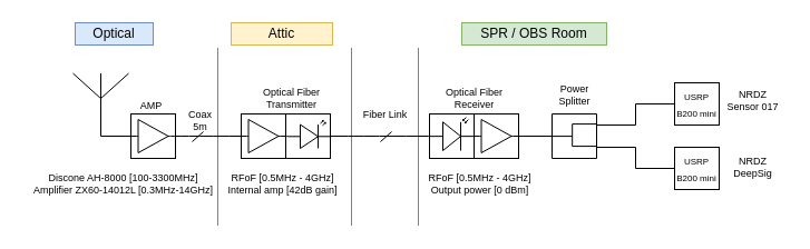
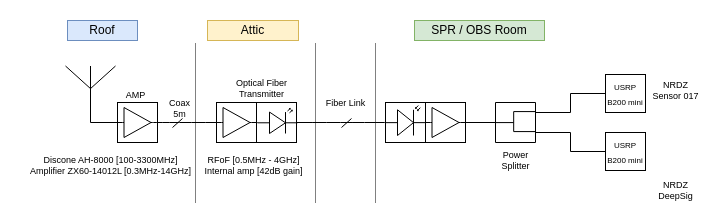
  <mxCell id="0" />
  <mxCell id="1" parent="0" />
  <mxCell id="2" value="" style="group" parent="1" vertex="1" connectable="0"><mxGeometry x="117" y="102" width="40" height="40" as="geometry" /></mxCell>
  <mxCell id="3" value="" style="group" parent="2" vertex="1" connectable="0"><mxGeometry width="40" height="40" as="geometry" /></mxCell>
  <mxCell id="4" value="" style="rounded=0;whiteSpace=wrap;html=1;strokeColor=#000000;gradientColor=none;" parent="3" vertex="1"><mxGeometry width="40" height="40" as="geometry" /></mxCell>
  <mxCell id="5" value="" style="verticalLabelPosition=bottom;shadow=0;dashed=0;align=center;fillColor=#ffffff;html=1;verticalAlign=top;strokeWidth=1;shape=mxgraph.electrical.abstract.amplifier;strokeColor=#000000;gradientColor=none;" parent="3" vertex="1"><mxGeometry x="5" y="5" width="30" height="30" as="geometry" /></mxCell>
  <mxCell id="6" style="edgeStyle=orthogonalEdgeStyle;rounded=0;orthogonalLoop=1;jettySize=auto;html=1;entryX=1;entryY=0.25;entryDx=0;entryDy=0;fontSize=8;endArrow=none;endFill=0;" edge="1" parent="1" source="7" target="42"><mxGeometry relative="1" as="geometry" /></mxCell>
  <mxCell id="7" value="&lt;font style=&quot;font-size: 8px&quot;&gt;USRP&lt;br&gt;B200 mini&lt;/font&gt;" style="rounded=0;whiteSpace=wrap;html=1;strokeColor=#000000;gradientColor=none;" parent="1" vertex="1"><mxGeometry x="605" y="74" width="40" height="38" as="geometry" /></mxCell>
  <mxCell id="8" style="edgeStyle=orthogonalEdgeStyle;curved=1;html=1;exitX=0;exitY=0.5;shadow=0;startArrow=none;startFill=0;startSize=1;endArrow=none;endFill=0;endSize=6;jettySize=auto;orthogonalLoop=1;strokeColor=#000000;strokeWidth=1;entryX=1;entryY=0.5;" parent="1" source="10" target="14" edge="1"><mxGeometry relative="1" as="geometry"><mxPoint x="395" y="122" as="targetPoint" /><Array as="points" /></mxGeometry></mxCell>
  <mxCell id="9" style="edgeStyle=orthogonalEdgeStyle;rounded=0;orthogonalLoop=1;jettySize=auto;html=1;exitX=1;exitY=0.5;exitDx=0;exitDy=0;endArrow=none;endFill=0;" edge="1" parent="1" source="10"><mxGeometry relative="1" as="geometry"><mxPoint x="495" y="122" as="targetPoint" /></mxGeometry></mxCell>
  <mxCell id="10" value="" style="rounded=0;whiteSpace=wrap;html=1;strokeColor=#000000;gradientColor=none;" parent="1" vertex="1"><mxGeometry x="425" y="102" width="40" height="40" as="geometry" /></mxCell>
  <mxCell id="11" value="SPR / OBS Room" style="text;html=1;strokeColor=#82b366;fillColor=#d5e8d4;align=center;verticalAlign=middle;whiteSpace=wrap;rounded=0;" parent="1" vertex="1"><mxGeometry x="414" y="20" width="130" height="20" as="geometry" /></mxCell>
  <mxCell id="12" value="AMP" style="text;html=1;resizable=0;points=[];autosize=1;align=center;verticalAlign=top;spacingTop=-4;fontSize=9;" parent="1" vertex="1"><mxGeometry x="115" y="87" width="40" height="10" as="geometry" /></mxCell>
- <mxCell id="13" value="Power&lt;br&gt;Splitter" style="text;html=1;resizable=0;points=[];autosize=1;align=center;verticalAlign=middle;spacingTop=-4;fontSize=9;" parent="1" vertex="1"><mxGeometry x="495" y="77" width="40" height="20" as="geometry" /></mxCell>
+ <mxCell id="13" value="Power&lt;br&gt;Splitter" style="text;html=1;resizable=0;points=[];autosize=1;align=center;verticalAlign=middle;spacingTop=-4;fontSize=9;" parent="1" vertex="1"><mxGeometry x="495" y="152" width="40" height="20" as="geometry" /></mxCell>
  <mxCell id="14" value="" style="rounded=0;whiteSpace=wrap;html=1;strokeColor=#000000;gradientColor=none;" parent="1" vertex="1"><mxGeometry x="256" y="102" width="40" height="40" as="geometry" /></mxCell>
  <mxCell id="15" value="Fiber Link" style="text;html=1;resizable=0;points=[];autosize=1;align=center;verticalAlign=top;spacingTop=-4;fontSize=9;" parent="1" vertex="1"><mxGeometry x="315" y="95" width="60" height="10" as="geometry" /></mxCell>
  <mxCell id="16" value="" style="endArrow=none;html=1;strokeColor=#000000;strokeWidth=1;fontSize=36;entryX=0;entryY=0.5;entryPerimeter=0;exitX=0.5;exitY=1;exitDx=0;exitDy=0;exitPerimeter=0;" parent="1" target="5" edge="1" source="36"><mxGeometry width="50" height="50" relative="1" as="geometry"><mxPoint x="115" y="122" as="sourcePoint" /><mxPoint x="155" y="162" as="targetPoint" /></mxGeometry></mxCell>
  <mxCell id="17" value="" style="group" parent="1" vertex="1" connectable="0"><mxGeometry x="216" y="102" width="40" height="40" as="geometry" /></mxCell>
  <mxCell id="18" value="" style="group" parent="17" vertex="1" connectable="0"><mxGeometry width="40" height="40" as="geometry" /></mxCell>
  <mxCell id="19" value="" style="rounded=0;whiteSpace=wrap;html=1;strokeColor=#000000;gradientColor=none;" parent="18" vertex="1"><mxGeometry width="40" height="40" as="geometry" /></mxCell>
  <mxCell id="20" value="" style="verticalLabelPosition=bottom;shadow=0;dashed=0;align=center;fillColor=#ffffff;html=1;verticalAlign=top;strokeWidth=1;shape=mxgraph.electrical.abstract.amplifier;strokeColor=#000000;gradientColor=none;" parent="18" vertex="1"><mxGeometry x="5" y="5" width="30" height="30" as="geometry" /></mxCell>
  <mxCell id="21" value="Optical Fiber&lt;br&gt;Transmitter" style="text;html=1;resizable=0;points=[];autosize=1;align=center;verticalAlign=top;spacingTop=-4;fontSize=9;" parent="1" vertex="1"><mxGeometry x="226" y="75" width="70" height="20" as="geometry" /></mxCell>
  <mxCell id="22" style="rounded=0;jumpSize=5;html=1;startArrow=none;startFill=0;endArrow=none;endFill=0;jettySize=auto;orthogonalLoop=1;strokeColor=#000000;strokeWidth=1;fontSize=36;" parent="1" edge="1"><mxGeometry relative="1" as="geometry"><mxPoint x="351" y="118" as="sourcePoint" /><mxPoint x="341" y="127" as="targetPoint" /></mxGeometry></mxCell>
  <mxCell id="23" value="" style="endArrow=none;dashed=1;html=1;strokeColor=#000000;strokeWidth=1;fontSize=36;dashPattern=1 1;" parent="1" edge="1"><mxGeometry width="50" height="50" relative="1" as="geometry"><mxPoint x="195" y="202" as="sourcePoint" /><mxPoint x="195" y="42" as="targetPoint" /></mxGeometry></mxCell>
  <mxCell id="24" value="" style="endArrow=none;dashed=1;html=1;strokeColor=#000000;strokeWidth=1;fontSize=36;dashPattern=1 1;" parent="1" edge="1"><mxGeometry width="50" height="50" relative="1" as="geometry"><mxPoint x="315" y="202" as="sourcePoint" /><mxPoint x="315" y="42" as="targetPoint" /></mxGeometry></mxCell>
- <mxCell id="25" value="Optical" style="text;html=1;strokeColor=#6c8ebf;fillColor=#dae8fc;align=center;verticalAlign=middle;whiteSpace=wrap;rounded=0;" parent="1" vertex="1"><mxGeometry x="67" y="20" width="70" height="20" as="geometry" /></mxCell>
+ <mxCell id="25" value="Roof" style="text;html=1;strokeColor=#6c8ebf;fillColor=#dae8fc;align=center;verticalAlign=middle;whiteSpace=wrap;rounded=0;" parent="1" vertex="1"><mxGeometry x="67" y="20" width="70" height="20" as="geometry" /></mxCell>
  <mxCell id="26" value="Attic" style="text;html=1;strokeColor=#d6b656;fillColor=#fff2cc;align=center;verticalAlign=middle;whiteSpace=wrap;rounded=0;" parent="1" vertex="1"><mxGeometry x="207" y="20" width="91" height="20" as="geometry" /></mxCell>
  <mxCell id="27" value="Discone AH-8000 [100-3300MHz]&lt;br&gt;Amplifier ZX60-14012L [0.3MHz-14GHz]" style="text;html=1;resizable=0;points=[];autosize=1;align=center;verticalAlign=top;spacingTop=-4;fontSize=9;" parent="1" vertex="1"><mxGeometry x="20" y="152" width="180" height="20" as="geometry" /></mxCell>
  <mxCell id="28" style="edgeStyle=orthogonalEdgeStyle;rounded=0;orthogonalLoop=1;jettySize=auto;html=1;exitX=0;exitY=0.5;exitDx=0;exitDy=0;exitPerimeter=0;entryX=0;entryY=0.5;entryDx=0;entryDy=0;endArrow=none;endFill=0;" parent="1" source="29" target="10" edge="1"><mxGeometry relative="1" as="geometry" /></mxCell>
  <mxCell id="29" value="" style="verticalLabelPosition=bottom;shadow=0;dashed=0;align=center;fillColor=#ffffff;html=1;verticalAlign=top;strokeWidth=1;shape=mxgraph.electrical.abstract.amplifier;strokeColor=#000000;gradientColor=none;" parent="1" vertex="1"><mxGeometry x="430" y="107" width="30" height="30" as="geometry" /></mxCell>
  <mxCell id="30" style="edgeStyle=orthogonalEdgeStyle;rounded=0;orthogonalLoop=1;jettySize=auto;html=1;exitX=1;exitY=0.5;exitDx=0;exitDy=0;exitPerimeter=0;entryX=1.167;entryY=0.511;entryDx=0;entryDy=0;entryPerimeter=0;endArrow=none;endFill=0;" parent="1" source="29" target="29" edge="1"><mxGeometry relative="1" as="geometry" /></mxCell>
  <mxCell id="31" style="edgeStyle=orthogonalEdgeStyle;curved=1;html=1;exitX=1;exitY=0.5;exitPerimeter=0;shadow=0;startArrow=none;startFill=0;startSize=1;endArrow=none;endFill=0;endSize=6;jettySize=auto;orthogonalLoop=1;strokeColor=#000000;strokeWidth=1;entryX=0;entryY=0.5;entryDx=0;entryDy=0;entryPerimeter=0;" parent="1" source="5" target="20" edge="1"><mxGeometry relative="1" as="geometry"><mxPoint x="255" y="122" as="targetPoint" /><Array as="points" /></mxGeometry></mxCell>
  <mxCell id="32" value="" style="verticalLabelPosition=bottom;shadow=0;dashed=0;align=center;html=1;verticalAlign=top;shape=mxgraph.electrical.opto_electronics.led_2;pointerEvents=1;" parent="1" vertex="1"><mxGeometry x="257" y="108" width="40" height="25" as="geometry" /></mxCell>
  <mxCell id="33" value="" style="endArrow=none;dashed=1;html=1;strokeColor=#000000;strokeWidth=1;fontSize=36;dashPattern=1 1;" parent="1" edge="1"><mxGeometry width="50" height="50" relative="1" as="geometry"><mxPoint x="375" y="202" as="sourcePoint" /><mxPoint x="375" y="42" as="targetPoint" /></mxGeometry></mxCell>
  <mxCell id="34" value="" style="rounded=0;whiteSpace=wrap;html=1;strokeColor=#000000;gradientColor=none;" parent="1" vertex="1"><mxGeometry x="385" y="102" width="40" height="40" as="geometry" /></mxCell>
  <mxCell id="35" value="" style="verticalLabelPosition=bottom;shadow=0;dashed=0;align=center;html=1;verticalAlign=top;shape=mxgraph.electrical.opto_electronics.photodiode;pointerEvents=1;" parent="1" vertex="1"><mxGeometry x="385" y="105" width="40" height="30" as="geometry" /></mxCell>
  <mxCell id="36" value="" style="verticalLabelPosition=bottom;shadow=0;dashed=0;align=center;html=1;verticalAlign=top;shape=mxgraph.electrical.radio.aerial_-_antenna_1;" vertex="1" parent="1"><mxGeometry x="65" y="65.5" width="50" height="56.5" as="geometry" /></mxCell>
  <mxCell id="37" style="edgeStyle=orthogonalEdgeStyle;rounded=0;orthogonalLoop=1;jettySize=auto;html=1;exitX=1;exitY=0.5;exitDx=0;exitDy=0;exitPerimeter=0;entryX=0;entryY=0.57;entryDx=0;entryDy=0;entryPerimeter=0;endArrow=none;endFill=0;" edge="1" parent="1" source="20" target="32"><mxGeometry relative="1" as="geometry" /></mxCell>
  <mxCell id="38" value="RFoF [0.5MHz - 4GHz]&lt;br&gt;Internal amp [42dB gain]" style="text;html=1;resizable=0;points=[];autosize=1;align=center;verticalAlign=top;spacingTop=-4;fontSize=9;" vertex="1" parent="1"><mxGeometry x="197.5" y="152" width="110" height="20" as="geometry" /></mxCell>
- <mxCell id="39" value="Optical Fiber&lt;br&gt;Receiver" style="text;html=1;resizable=0;points=[];autosize=1;align=center;verticalAlign=top;spacingTop=-4;fontSize=9;" vertex="1" parent="1"><mxGeometry x="390" y="75" width="70" height="20" as="geometry" /></mxCell>
- <mxCell id="40" value="RFoF [0.5MHz - 4GHz]&lt;br&gt;Output power [0 dBm]" style="text;html=1;resizable=0;points=[];autosize=1;align=center;verticalAlign=top;spacingTop=-4;fontSize=9;" vertex="1" parent="1"><mxGeometry x="375" y="152" width="110" height="20" as="geometry" /></mxCell>
  <mxCell id="41" style="vsdxID=259;fillColor=none;gradientColor=none;spacingTop=-2;spacingBottom=-2;spacingLeft=-2;spacingRight=-2;labelBackgroundColor=none;rounded=0;strokeColor=none;html=1;whiteSpace=wrap;" vertex="1" parent="1"><mxGeometry x="495" y="102" width="40" height="40" as="geometry" /></mxCell>
  <mxCell id="42" style="vsdxID=260;fillColor=none;gradientColor=none;spacingTop=-2;spacingBottom=-2;spacingLeft=-2;spacingRight=-2;labelBackgroundColor=none;rounded=0;strokeColor=none;html=1;whiteSpace=wrap;" vertex="1" parent="41"><mxGeometry width="40" height="40" as="geometry" /></mxCell>
  <mxCell id="43" style="vsdxID=261;fillColor=#FFFFFF;gradientColor=none;shape=stencil(nZBLDoAgDERP0z3SIyjew0SURgSD+Lu9kMZoXLhwN9O+tukAlrNpJg1SzDH4QW/URgNYgZTkjA4UkwJUgGXng+6DX1zLfmoymdXo17xh5zmRJ6Q42BWCfc2oJfdAr+Yv+AP9Cb7OJ3H/2JG1HNGz/84klThPVCc=);spacingTop=-2;spacingBottom=-2;spacingLeft=-2;spacingRight=-2;labelBackgroundColor=none;rounded=0;html=1;whiteSpace=wrap;" vertex="1" parent="42"><mxGeometry width="40" height="40" as="geometry" /></mxCell>
  <mxCell id="44" style="vsdxID=262;edgeStyle=none;startArrow=none;endArrow=none;startSize=3;endSize=3;spacingTop=-2;spacingBottom=-2;spacingLeft=-2;spacingRight=-2;verticalAlign=middle;html=1;labelBackgroundColor=#ffffff;rounded=0;" edge="1" parent="42"><mxGeometry relative="1" as="geometry"><Array as="points" /><mxPoint x="18.182" y="29.091" as="sourcePoint" /><mxPoint x="18.182" y="9.091" as="targetPoint" /></mxGeometry></mxCell>
  <mxCell id="45" style="vsdxID=263;edgeStyle=none;startArrow=none;endArrow=none;startSize=3;endSize=3;spacingTop=-2;spacingBottom=-2;spacingLeft=-2;spacingRight=-2;verticalAlign=middle;html=1;labelBackgroundColor=#ffffff;rounded=0;" edge="1" parent="42"><mxGeometry relative="1" as="geometry"><mxPoint as="offset" /><Array as="points" /><mxPoint y="20.091" as="sourcePoint" /><mxPoint x="18.182" y="20.091" as="targetPoint" /></mxGeometry></mxCell>
  <mxCell id="46" style="vsdxID=264;edgeStyle=none;startArrow=none;endArrow=none;startSize=3;endSize=3;spacingTop=-2;spacingBottom=-2;spacingLeft=-2;spacingRight=-2;verticalAlign=middle;html=1;labelBackgroundColor=#ffffff;rounded=0;" edge="1" parent="41"><mxGeometry relative="1" as="geometry"><Array as="points" /><mxPoint x="40" y="9.091" as="sourcePoint" /><mxPoint x="18.182" y="9.091" as="targetPoint" /></mxGeometry></mxCell>
  <mxCell id="47" style="vsdxID=265;edgeStyle=none;startArrow=none;endArrow=none;startSize=3;endSize=3;spacingTop=-2;spacingBottom=-2;spacingLeft=-2;spacingRight=-2;verticalAlign=middle;html=1;labelBackgroundColor=#ffffff;rounded=0;" edge="1" parent="41"><mxGeometry relative="1" as="geometry"><Array as="points" /><mxPoint x="40" y="29.091" as="sourcePoint" /><mxPoint x="18.182" y="29.091" as="targetPoint" /></mxGeometry></mxCell>
  <mxCell id="48" style="edgeStyle=orthogonalEdgeStyle;rounded=0;orthogonalLoop=1;jettySize=auto;html=1;entryX=1;entryY=0.75;entryDx=0;entryDy=0;fontSize=8;endArrow=none;endFill=0;" edge="1" parent="1" source="49" target="42"><mxGeometry relative="1" as="geometry" /></mxCell>
  <mxCell id="49" value="&lt;font style=&quot;font-size: 8px&quot;&gt;USRP&lt;br&gt;B200 mini&lt;/font&gt;" style="rounded=0;whiteSpace=wrap;html=1;strokeColor=#000000;gradientColor=none;" vertex="1" parent="1"><mxGeometry x="605" y="132" width="40" height="38" as="geometry" /></mxCell>
  <mxCell id="50" value="NRDZ&lt;br&gt;Sensor 017" style="text;html=1;resizable=0;points=[];autosize=1;align=center;verticalAlign=middle;spacingTop=-4;fontSize=9;" vertex="1" parent="1"><mxGeometry x="645" y="82" width="60" height="20" as="geometry" /></mxCell>
- <mxCell id="51" value="NRDZ&lt;br&gt;DeepSig" style="text;html=1;resizable=0;points=[];autosize=1;align=center;verticalAlign=middle;spacingTop=-4;fontSize=9;" vertex="1" parent="1"><mxGeometry x="650" y="142" width="50" height="20" as="geometry" /></mxCell>
+ <mxCell id="51" value="NRDZ&lt;br&gt;DeepSig" style="text;html=1;resizable=0;points=[];autosize=1;align=center;verticalAlign=middle;spacingTop=-4;fontSize=9;" vertex="1" parent="1"><mxGeometry x="650" y="182" width="50" height="20" as="geometry" /></mxCell>
  <mxCell id="52" style="rounded=0;jumpSize=5;html=1;startArrow=none;startFill=0;endArrow=none;endFill=0;jettySize=auto;orthogonalLoop=1;strokeColor=#000000;strokeWidth=1;fontSize=36;" edge="1" parent="1"><mxGeometry relative="1" as="geometry"><mxPoint x="182" y="118" as="sourcePoint" /><mxPoint x="172" y="127" as="targetPoint" /></mxGeometry></mxCell>
  <mxCell id="53" value="Coax&lt;br&gt;5m" style="text;html=1;resizable=0;points=[];autosize=1;align=center;verticalAlign=top;spacingTop=-4;fontSize=9;" vertex="1" parent="1"><mxGeometry x="159" y="95" width="40" height="20" as="geometry" /></mxCell>
